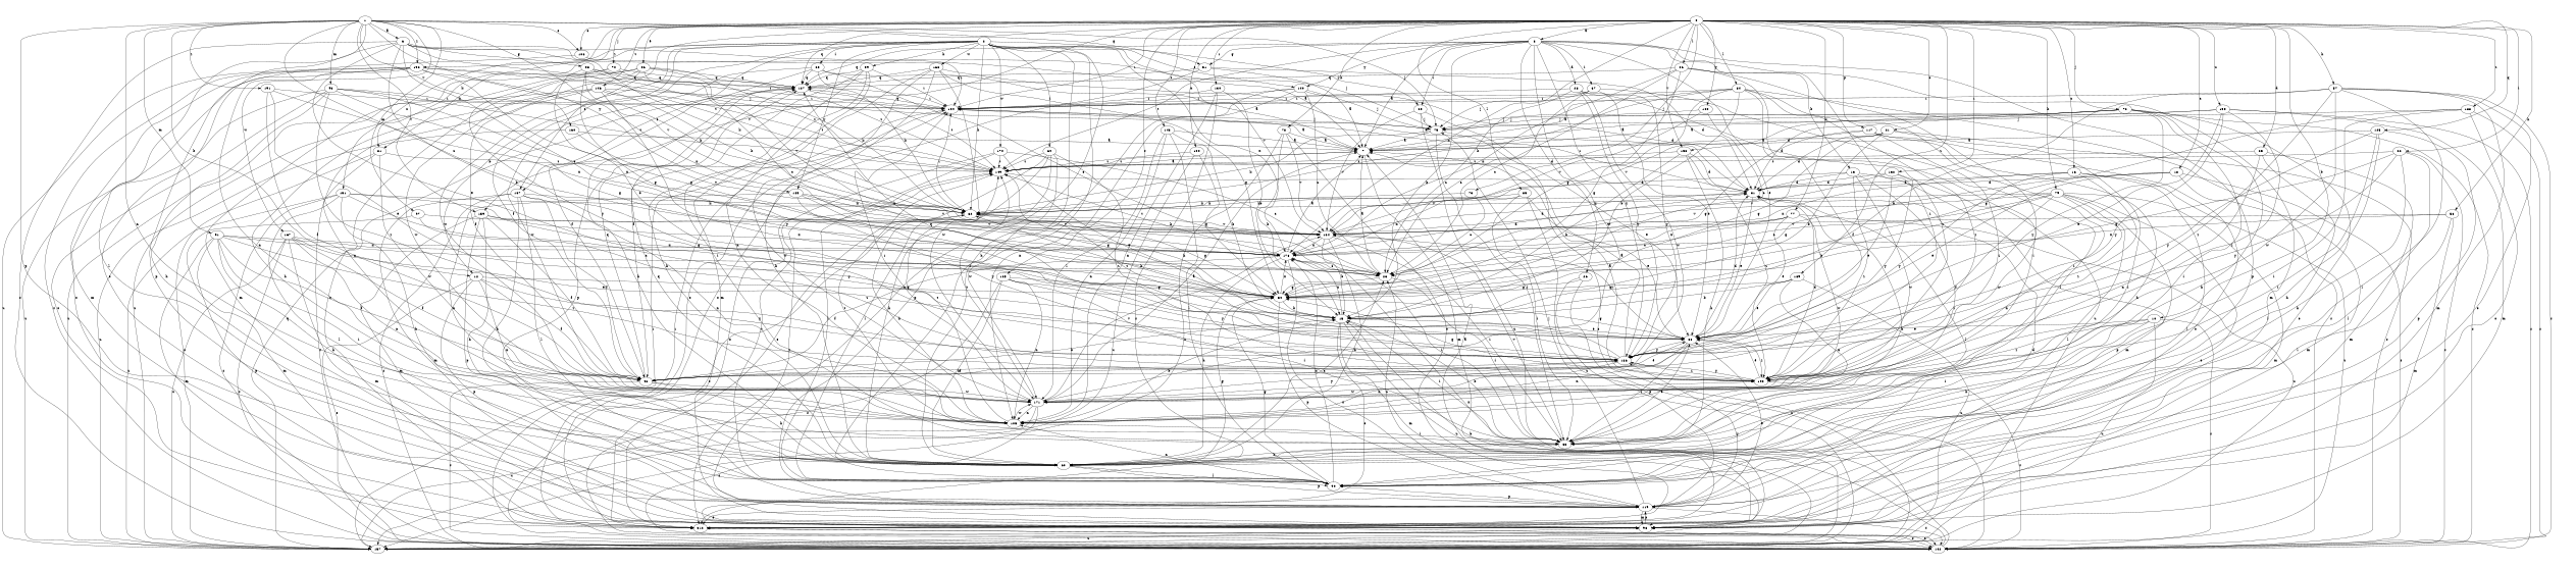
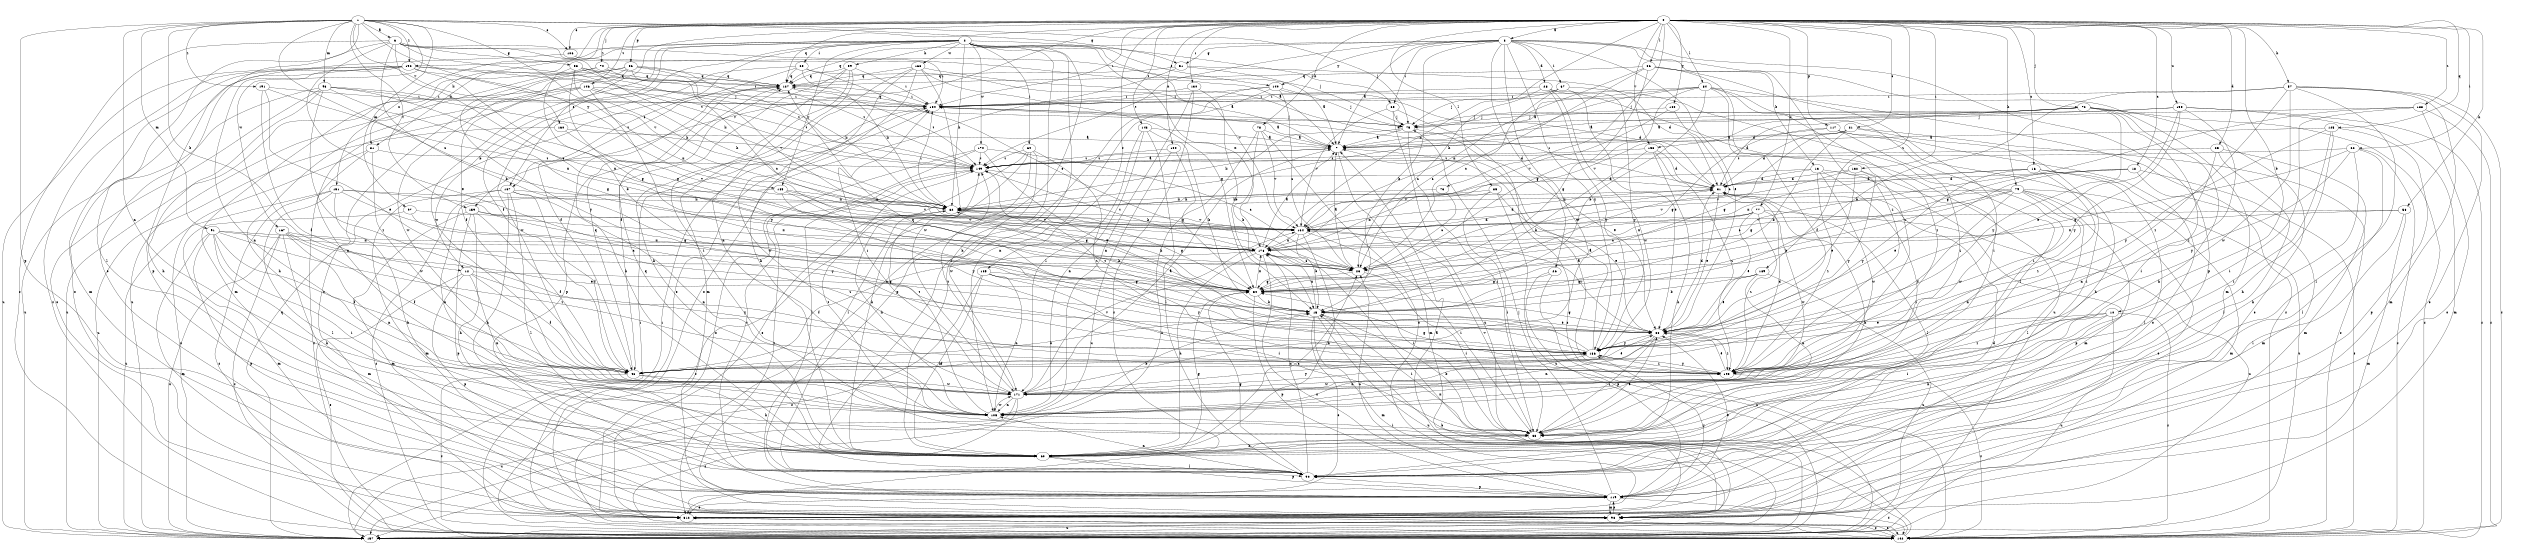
  strict digraph {
    0
    3
    10
    16
    18
    21
    25
    36
    57
    58
    62
    70
    72
    73
    77
    78
    79
    81
    84
    85
    86
    100
    106
    117
    125
    127
    130
    132
    134
    135
    137
    143
    146
    151
    155
    158
    159
    178
    180
    188
    189
    51
    119
    65
    140
    171
    7
    13
    15
    26
    28
    38
    67
    149
    186
    193
    60
    142
    68
    157
    90
    31
    98
    54
    105
    46
    23
    n68 [label=312]
    164
    82
    75
    1
    6
    12
    91
    93
    97
    160
    167
    185
    191
    192
    53
    2
    59
    63
    64
    168
    170
    0 -> 3 [label=a]
    0 -> 10 [label=b]
    0 -> 16 [label=c]
    0 -> 18 [label=c]
    0 -> 21 [label=c]
    0 -> 25 [label=d]
-   0 -> 36 [label=e]
+   0 -> 36 [label=p]
    0 -> 57 [label=h]
    0 -> 58 [label=h]
    0 -> 62 [label=i]
    0 -> 70 [label=j]
    0 -> 72 [label=j]
    0 -> 73 [label=j]
    0 -> 77 [label=k]
    0 -> 78 [label=k]
    0 -> 79 [label=k]
    0 -> 81 [label=k]
    0 -> 84 [label=l]
    0 -> 85 [label=l]
    0 -> 86 [label=l]
    0 -> 100 [label=n]
    0 -> 106 [label=o]
    0 -> 117 [label=p]
    0 -> 125 [label=q]
    0 -> 127 [label=q]
    0 -> 130 [label=r]
    0 -> 132 [label=r]
    0 -> 134 [label=r]
    0 -> 135 [label=s]
    0 -> 137 [label=s]
    0 -> 143 [label=t]
    0 -> 146 [label=t]
    0 -> 151 [label=u]
    0 -> 155 [label=u]
    0 -> 158 [label=v]
    0 -> 159 [label=v]
    0 -> 178 [label=x]
    0 -> 180 [label=y]
    0 -> 188 [label=z]
    0 -> 189 [label=z]
    3 -> 127 [label=q]
    3 -> 51 [label=g]
    3 -> 119 [label=p]
    3 -> 65 [label=i]
    3 -> 140 [label=y]
    3 -> 171 [label=w]
    3 -> 7 [label=a]
    3 -> 13 [label=b]
    3 -> 15 [label=b]
    3 -> 26 [label=d]
    3 -> 28 [label=d]
    3 -> 38 [label=e]
    3 -> 67 [label=i]
    3 -> 149 [label=t]
    3 -> 186 [label=y]
    3 -> 193 [label=z]
    10 -> 38 [label=e]
    10 -> 193 [label=z]
    10 -> 60 [label=h]
    10 -> 142 [label=s]
    10 -> 68 [label=i]
    10 -> 157 [label=u]
    16 -> 178 [label=x]
    16 -> 186 [label=y]
    16 -> 193 [label=z]
    16 -> 157 [label=u]
    16 -> 90 [label=l]
    16 -> 31 [label=d]
    18 -> 38 [label=e]
    18 -> 142 [label=s]
    18 -> 31 [label=d]
    18 -> 98 [label=m]
    18 -> 54 [label=g]
    21 -> 7 [label=a]
    21 -> 15 [label=b]
    21 -> 142 [label=s]
    21 -> 68 [label=i]
    21 -> 31 [label=d]
    21 -> 54 [label=g]
    25 -> 149 [label=t]
    25 -> 90 [label=l]
    25 -> 98 [label=m]
    25 -> 105 [label=n]
    36 -> 127 [label=q]
    36 -> 171 [label=w]
    36 -> 157 [label=u]
    36 -> 46 [label=f]
    36 -> 23 [label=c]
    36 -> n68 [label=o]
    36 -> 164 [label=v]
    36 -> 82 [label=k]
    57 -> 134 [label=r]
    57 -> 171 [label=w]
    57 -> 15 [label=b]
    57 -> 193 [label=z]
    57 -> 142 [label=s]
    57 -> 90 [label=l]
    57 -> 98 [label=m]
    57 -> n68 [label=o]
    58 -> 178 [label=x]
    58 -> 90 [label=l]
    58 -> 98 [label=m]
    58 -> 164 [label=v]
    62 -> 149 [label=t]
    62 -> 186 [label=y]
    62 -> 60 [label=h]
    62 -> 142 [label=s]
    62 -> 90 [label=l]
    62 -> 54 [label=g]
    70 -> 127 [label=q]
    70 -> 149 [label=t]
    70 -> 186 [label=y]
    70 -> 98 [label=m]
    72 -> 7 [label=a]
    72 -> 186 [label=y]
    72 -> 60 [label=h]
    72 -> 142 [label=s]
    72 -> 68 [label=i]
    72 -> 31 [label=d]
    72 -> n68 [label=o]
    72 -> 164 [label=v]
    72 -> 75 [label=j]
    73 -> 23 [label=c]
    73 -> 82 [label=k]
    77 -> 178 [label=x]
    77 -> 171 [label=w]
    77 -> 38 [label=e]
+   77 -> 193 [label=z]
    77 -> 157 [label=u]
    77 -> 23 [label=c]
    77 -> 164 [label=v]
    78 -> 7 [label=a]
    78 -> 15 [label=b]
    78 -> 157 [label=u]
    78 -> n68 [label=o]
    78 -> 164 [label=v]
    79 -> 119 [label=p]
    79 -> 15 [label=b]
    79 -> 90 [label=l]
    79 -> 98 [label=m]
    79 -> 105 [label=n]
    79 -> 46 [label=f]
    79 -> 23 [label=c]
    79 -> n68 [label=o]
    79 -> 164 [label=v]
    79 -> 82 [label=k]
    81 -> 171 [label=w]
    81 -> 149 [label=t]
    81 -> 142 [label=s]
    81 -> 157 [label=u]
    84 -> 134 [label=r]
    84 -> 7 [label=a]
    84 -> 15 [label=b]
    84 -> 193 [label=z]
    84 -> 142 [label=s]
    84 -> 68 [label=i]
    84 -> 54 [label=g]
    84 -> 46 [label=f]
    84 -> 82 [label=k]
    85 -> 178 [label=x]
    85 -> 38 [label=e]
    85 -> 68 [label=i]
    85 -> 157 [label=u]
    85 -> 82 [label=k]
    86 -> 127 [label=q]
    86 -> 178 [label=x]
    86 -> 193 [label=z]
    86 -> 68 [label=i]
    86 -> 98 [label=m]
    86 -> 54 [label=g]
    86 -> 23 [label=c]
    100 -> 149 [label=t]
    100 -> 157 [label=u]
    100 -> 54 [label=g]
    106 -> 119 [label=p]
    106 -> 7 [label=a]
    117 -> 158 [label=d]
    117 -> 193 [label=z]
    117 -> 60 [label=h]
    117 -> 54 [label=g]
    117 -> n68 [label=o]
    125 -> 119 [label=p]
    125 -> 7 [label=a]
    125 -> 186 [label=y]
    125 -> 60 [label=h]
    125 -> 68 [label=i]
    127 -> 134 [label=r]
    127 -> 119 [label=p]
    127 -> 149 [label=t]
    127 -> 60 [label=h]
    130 -> 134 [label=r]
    130 -> 15 [label=b]
    130 -> 142 [label=s]
    130 -> 105 [label=n]
    132 -> 171 [label=w]
    132 -> 38 [label=e]
    132 -> 186 [label=y]
    132 -> 31 [label=d]
    132 -> 164 [label=v]
    134 -> 127 [label=q]
    134 -> 171 [label=w]
    134 -> 7 [label=a]
    134 -> 75 [label=j]
    135 -> 186 [label=y]
    135 -> 60 [label=h]
    135 -> 142 [label=s]
    135 -> 68 [label=i]
    135 -> 54 [label=g]
    135 -> 105 [label=n]
    137 -> 60 [label=h]
    137 -> 142 [label=s]
    137 -> 90 [label=l]
    137 -> 98 [label=m]
    137 -> 105 [label=n]
    137 -> 46 [label=f]
    137 -> 82 [label=k]
    143 -> 171 [label=l]
    143 -> 7 [label=a]
    143 -> 15 [label=b]
    143 -> 90 [label=l]
    143 -> 105 [label=n]
    146 -> 134 [label=r]
    146 -> 149 [label=t]
    146 -> 186 [label=y]
    146 -> 60 [label=h]
    146 -> 157 [label=u]
    146 -> 105 [label=n]
    146 -> 82 [label=k]
    151 -> 186 [label=y]
    151 -> 60 [label=h]
    151 -> 142 [label=s]
    151 -> 157 [label=u]
    151 -> 90 [label=l]
    151 -> 54 [label=g]
    151 -> 82 [label=k]
    155 -> 7 [label=a]
    155 -> 38 [label=e]
    155 -> 186 [label=y]
    155 -> 193 [label=z]
    155 -> 142 [label=s]
    155 -> 98 [label=m]
    155 -> 75 [label=j]
    158 -> 15 [label=b]
    158 -> 149 [label=t]
    158 -> 193 [label=z]
    158 -> 60 [label=h]
    158 -> 31 [label=d]
    159 -> 178 [label=x]
    159 -> 119 [label=p]
    159 -> 60 [label=h]
    159 -> 98 [label=m]
    159 -> 46 [label=f]
    159 -> 164 [label=v]
    178 -> 7 [label=a]
    178 -> 149 [label=t]
    178 -> 60 [label=h]
    178 -> 68 [label=i]
    178 -> 157 [label=u]
    178 -> 31 [label=d]
    178 -> 46 [label=f]
    178 -> 23 [label=c]
    180 -> 23 [label=c]
    180 -> 164 [label=v]
    180 -> 75 [label=j]
    188 -> 142 [label=s]
    188 -> 68 [label=i]
    188 -> 54 [label=g]
    188 -> n68 [label=o]
    188 -> 75 [label=j]
    189 -> 15 [label=b]
    189 -> 38 [label=e]
    189 -> 157 [label=u]
    189 -> 54 [label=g]
    189 -> 105 [label=n]
    51 -> 127 [label=q]
    51 -> 7 [label=a]
    51 -> 31 [label=d]
    51 -> n68 [label=o]
    119 -> 38 [label=e]
    119 -> 186 [label=y]
    119 -> 142 [label=s]
    119 -> 31 [label=d]
    119 -> 98 [label=m]
    119 -> 23 [label=c]
    119 -> n68 [label=o]
    119 -> 75 [label=j]
    65 -> 142 [label=s]
    65 -> 157 [label=u]
    65 -> 164 [label=v]
    65 -> 75 [label=j]
    140 -> 134 [label=r]
    140 -> 119 [label=p]
    140 -> 31 [label=d]
    140 -> 105 [label=n]
    140 -> 23 [label=c]
    140 -> 75 [label=j]
    171 -> 134 [label=r]
    171 -> 7 [label=a]
    171 -> 149 [label=t]
    171 -> 186 [label=y]
    171 -> 142 [label=s]
    171 -> 157 [label=u]
    171 -> 105 [label=n]
    171 -> 164 [label=v]
    7 -> 149 [label=t]
    7 -> 98 [label=m]
    13 -> 171 [label=w]
    13 -> 193 [label=z]
    13 -> 68 [label=i]
    13 -> 31 [label=d]
    13 -> 98 [label=m]
    13 -> 164 [label=v]
    15 -> 178 [label=x]
    15 -> 38 [label=e]
    15 -> 68 [label=i]
    15 -> 157 [label=u]
    15 -> 98 [label=m]
    15 -> n68 [label=o]
    15 -> 82 [label=k]
    26 -> 119 [label=p]
    26 -> 157 [label=u]
    26 -> 54 [label=g]
    28 -> 134 [label=r]
    28 -> 171 [label=w]
    28 -> 38 [label=e]
    28 -> 186 [label=y]
    28 -> 157 [label=u]
    28 -> 23 [label=c]
    38 -> 186 [label=y]
    38 -> 193 [label=z]
    38 -> 68 [label=i]
    38 -> 31 [label=d]
    38 -> 54 [label=g]
    38 -> 105 [label=n]
    38 -> 164 [label=v]
    67 -> 134 [label=r]
    67 -> 186 [label=y]
    67 -> 90 [label=l]
    67 -> 23 [label=c]
    67 -> 75 [label=j]
    149 -> 7 [label=a]
    149 -> 31 [label=d]
    186 -> 127 [label=q]
    186 -> 7 [label=a]
    186 -> 149 [label=t]
    186 -> 193 [label=z]
    186 -> 105 [label=n]
    186 -> 46 [label=f]
    193 -> 171 [label=w]
    193 -> 7 [label=a]
    193 -> 38 [label=e]
    193 -> 186 [label=y]
    193 -> 142 [label=s]
    193 -> 31 [label=d]
    193 -> 54 [label=g]
    60 -> 127 [label=q]
    60 -> 119 [label=p]
    60 -> 90 [label=l]
    60 -> 54 [label=g]
    60 -> 23 [label=c]
    142 -> 134 [label=r]
    142 -> 178 [label=x]
    142 -> 15 [label=b]
    142 -> n68 [label=o]
    68 -> 15 [label=b]
    68 -> 38 [label=e]
    68 -> 149 [label=t]
    68 -> 60 [label=h]
    68 -> 164 [label=v]
    157 -> 127 [label=q]
    157 -> 134 [label=r]
    90 -> 178 [label=x]
    90 -> 119 [label=p]
    90 -> 149 [label=t]
    90 -> 54 [label=g]
    90 -> 105 [label=n]
    31 -> 134 [label=r]
    31 -> 38 [label=e]
    31 -> 60 [label=h]
    31 -> 90 [label=l]
    31 -> 82 [label=k]
    98 -> 119 [label=p]
    98 -> 149 [label=t]
    98 -> 157 [label=u]
    54 -> 178 [label=x]
    54 -> 119 [label=p]
    54 -> 15 [label=b]
    54 -> 82 [label=k]
    105 -> 171 [label=w]
    105 -> 15 [label=b]
    105 -> 149 [label=t]
    105 -> 68 [label=i]
    105 -> 82 [label=k]
    46 -> 127 [label=q]
    46 -> 171 [label=w]
    46 -> 15 [label=b]
    46 -> 38 [label=e]
    46 -> 60 [label=h]
    46 -> 142 [label=s]
    23 -> 7 [label=a]
    23 -> 68 [label=i]
    23 -> 54 [label=g]
    n68 -> 7 [label=a]
    n68 -> 142 [label=s]
    164 -> 178 [label=x]
    164 -> 15 [label=b]
    164 -> 60 [label=h]
    164 -> 68 [label=i]
    164 -> 31 [label=d]
    164 -> 82 [label=k]
    82 -> 134 [label=r]
    82 -> 142 [label=s]
    82 -> 54 [label=g]
    82 -> 164 [label=v]
    75 -> 7 [label=a]
    75 -> 38 [label=e]
    75 -> 68 [label=i]
    75 -> 82 [label=k]
    1 -> 106 [label=o]
    1 -> 159 [label=v]
    1 -> 51 [label=g]
    1 -> 119 [label=p]
    1 -> 105 [label=n]
    1 -> 23 [label=c]
    1 -> n68 [label=o]
    1 -> 164 [label=v]
    1 -> 75 [label=j]
    1 -> 6 [label=a]
    1 -> 12 [label=b]
    1 -> 91 [label=m]
    1 -> 93 [label=m]
    1 -> 97 [label=m]
    1 -> 160 [label=v]
    1 -> 167 [label=w]
    1 -> 185 [label=y]
    1 -> 191 [label=z]
    1 -> 192 [label=z]
    6 -> 134 [label=r]
    6 -> 15 [label=b]
    6 -> 38 [label=e]
    6 -> 149 [label=t]
    6 -> 142 [label=s]
    6 -> 90 [label=l]
    6 -> 23 [label=c]
    6 -> 82 [label=k]
    6 -> 75 [label=j]
    6 -> 53 [label=g]
    12 -> 119 [label=p]
    12 -> 186 [label=y]
    12 -> 142 [label=s]
    12 -> 54 [label=g]
    12 -> 105 [label=n]
    12 -> 46 [label=f]
    91 -> 178 [label=x]
    91 -> 119 [label=p]
    91 -> 193 [label=z]
    91 -> 60 [label=h]
    91 -> 68 [label=i]
    91 -> 98 [label=m]
    91 -> 46 [label=f]
    91 -> 23 [label=c]
    93 -> 134 [label=r]
    93 -> 178 [label=x]
    93 -> 149 [label=t]
    93 -> 193 [label=z]
    93 -> 60 [label=h]
    93 -> 157 [label=u]
    93 -> 54 [label=g]
    93 -> n68 [label=o]
    97 -> 193 [label=z]
    97 -> 98 [label=m]
    97 -> 164 [label=v]
    160 -> 7 [label=a]
    160 -> 157 [label=u]
    160 -> 164 [label=v]
    167 -> 178 [label=x]
    167 -> 38 [label=e]
    167 -> 142 [label=s]
    167 -> 157 [label=u]
    167 -> 98 [label=m]
    167 -> 105 [label=n]
    167 -> 46 [label=f]
    185 -> 186 [label=y]
    185 -> 54 [label=g]
    185 -> 105 [label=n]
    185 -> 164 [label=v]
    185 -> 82 [label=k]
    191 -> 134 [label=r]
    191 -> 178 [label=x]
    191 -> 38 [label=e]
    191 -> 46 [label=f]
    192 -> 127 [label=q]
    192 -> 178 [label=x]
    192 -> 142 [label=s]
    192 -> 157 [label=u]
    192 -> 98 [label=m]
    192 -> 54 [label=g]
    192 -> 105 [label=n]
    192 -> n68 [label=o]
    192 -> 75 [label=j]
    53 -> 127 [label=q]
    53 -> 134 [label=r]
    53 -> 15 [label=b]
    53 -> 149 [label=t]
    53 -> 54 [label=g]
    53 -> 82 [label=k]
    2 -> 81 [label=k]
    2 -> 137 [label=s]
    2 -> 178 [label=x]
    2 -> 65 [label=i]
    2 -> 140 [label=s]
    2 -> 171 [label=w]
    2 -> 60 [label=h]
    2 -> 90 [label=l]
    2 -> 46 [label=f]
    2 -> n68 [label=o]
    2 -> 164 [label=v]
    2 -> 82 [label=k]
    2 -> 12 [label=b]
    2 -> 185 [label=y]
    2 -> 192 [label=z]
    2 -> 59 [label=h]
    2 -> 63 [label=i]
    2 -> 64 [label=i]
    2 -> 168 [label=w]
    2 -> 170 [label=w]
    59 -> 127 [label=q]
    59 -> 134 [label=r]
    59 -> 60 [label=h]
    59 -> 68 [label=i]
    59 -> 105 [label=n]
    59 -> 46 [label=f]
    63 -> 127 [label=q]
    63 -> 171 [label=w]
    63 -> 7 [label=a]
    63 -> 46 [label=f]
    63 -> 23 [label=c]
    63 -> 82 [label=k]
    64 -> 171 [label=w]
    64 -> 149 [label=t]
    64 -> 193 [label=z]
    64 -> 60 [label=h]
    64 -> 90 [label=l]
    64 -> n68 [label=o]
    168 -> 127 [label=q]
    168 -> 171 [label=w]
    168 -> 60 [label=h]
    168 -> 31 [label=d]
    168 -> 98 [label=m]
    168 -> 54 [label=g]
    168 -> n68 [label=o]
    170 -> 38 [label=e]
    170 -> 149 [label=t]
    170 -> 90 [label=l]
    170 -> 23 [label=c]
    170 -> n68 [label=o]
  }
